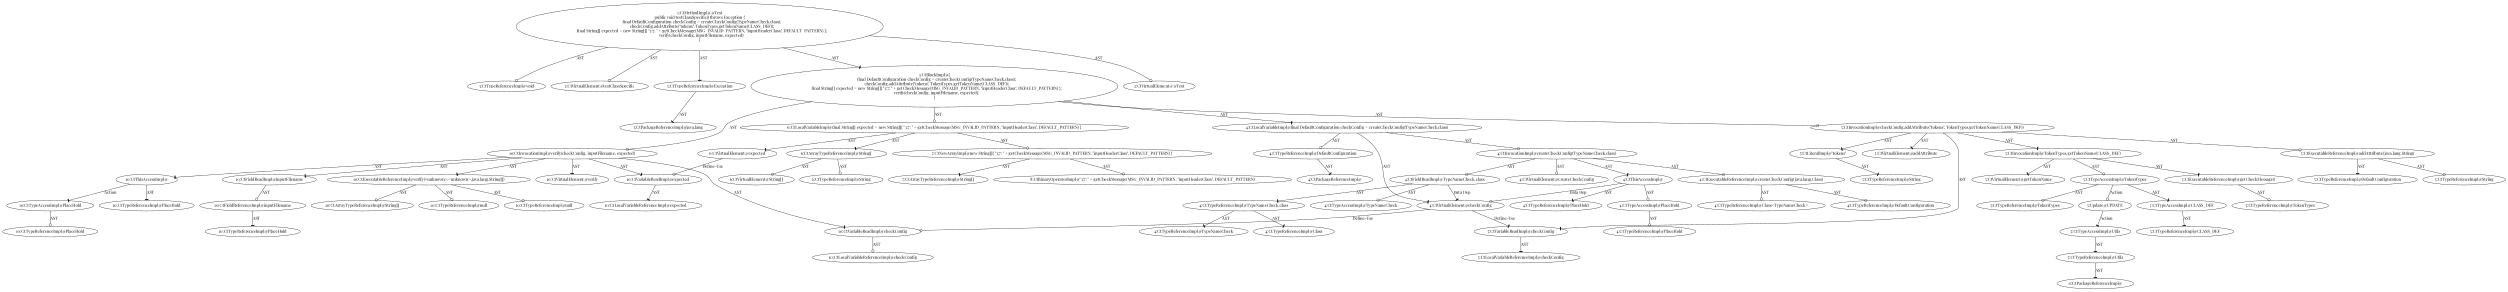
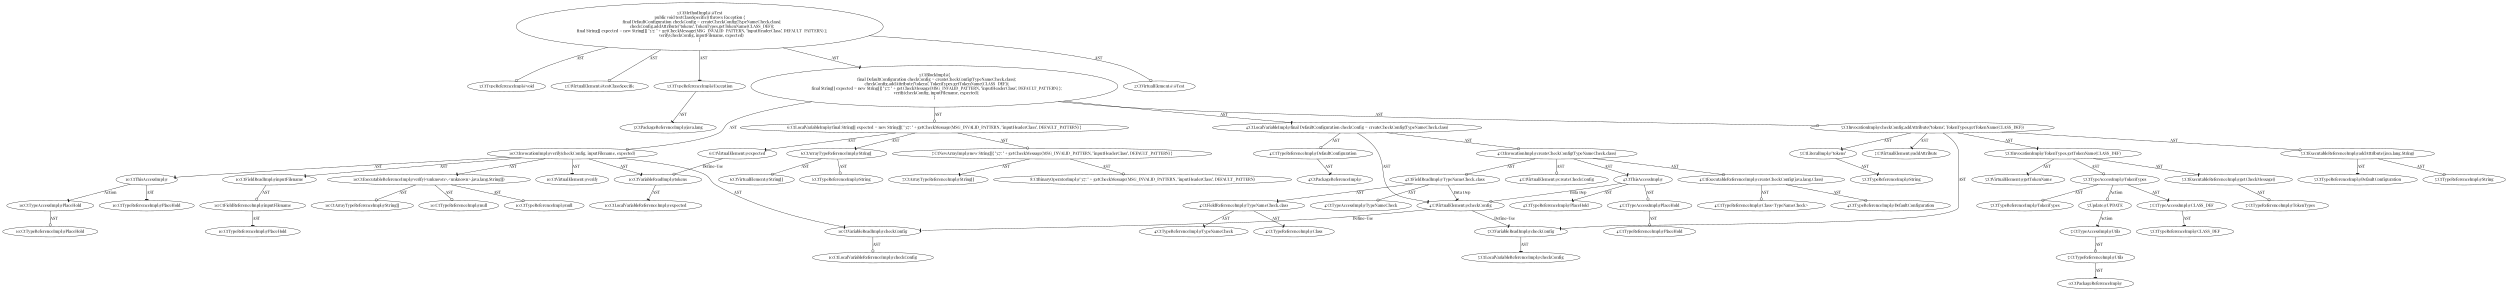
  digraph {
    fontname="Playfair Display"
    node [fontname="Playfair Display" shape=ellipse]
    edge [arrowhead=tee fontname="Playfair Display"]
    n1 [label="3:CtTypeReferenceImpl@void"]
    n2 [label="3:CtVirtualElement@testClassSpecific"]
    n3 [label="3:CtTypeReferenceImpl@Exception"]
    n4 [label="3:CtPackageReferenceImpl@java.lang"]
    n5 [label="4:CtTypeReferenceImpl@DefaultConfiguration"]
    n6 [label="4:CtPackageReferenceImpl@"]
    n7 [label="4:CtExecutableReferenceImpl@createCheckConfig(java.lang.Class)"]
    n8 [label="4:CtTypeReferenceImpl@DefaultConfiguration"]
    n9 [label="4:CtTypeReferenceImpl@Class<TypeNameCheck>"]
    n10 [label="4:CtVirtualElement@createCheckConfig"]
    n11 [label="4:CtTypeAccessImpl@PlaceHold"]
    n12 [label="4:CtTypeReferenceImpl@PlaceHold"]
    n13 [label="4:CtThisAccessImpl@"]
    n14 [label="4:CtTypeReferenceImpl@PlaceHold"]
    n15 [label="4:CtVirtualElement@checkConfig"]
    n16 [label="5:CtVariableReadImpl@checkConfig"]
    n17 [label="10:CtVariableReadImpl@checkConfig"]
-   n18 [label="4:CtTypeReferenceImpl@TypeNameCheck.class"]
+   n18 [label="4:CtFieldReferenceImpl@TypeNameCheck.class"]
    n19 [label="4:CtTypeReferenceImpl@TypeNameCheck"]
    n20 [label="4:CtTypeReferenceImpl@Class"]
    n21 [label="4:CtFieldReadImpl@TypeNameCheck.class"]
    n22 [label="4:CtTypeAccessImpl@TypeNameCheck"]
    n23 [label="4:CtInvocationImpl@createCheckConfig(TypeNameCheck.class)"]
    n24 [label="5:CtLocalVariableReferenceImpl@checkConfig"]
    n25 [label="10:CtLocalVariableReferenceImpl@checkConfig"]
    n26 [label="4:CtLocalVariableImpl@final DefaultConfiguration checkConfig = createCheckConfig(TypeNameCheck.class)"]
    n27 [label="5:CtExecutableReferenceImpl@addAttribute(java.lang.String)"]
    n28 [label="5:CtTypeReferenceImpl@DefaultConfiguration"]
    n29 [label="5:CtTypeReferenceImpl@String"]
    n30 [label="5:CtVirtualElement@addAttribute"]
    n31 [label="5:CtLiteralImpl@\"tokens\""]
    n32 [label="5:CtTypeReferenceImpl@String"]
    n33 [label="5:CtExecutableReferenceImpl@getCheckMessage()"]
    n34 [label="5:CtTypeReferenceImpl@TokenTypes"]
    n35 [label="5:CtVirtualElement@getTokenName"]
    n36 [label="5:CtTypeAccessImpl@TokenTypes"]
    n37 [label="5:CtTypeReferenceImpl@TokenTypes"]
    n38 [label="5:Update@UPDATE"]
    n39 [label="5:CtTypeAccessImpl@CLASS_DEF"]
    n40 [label="5:CtTypeAccessImpl@Utils"]
    n41 [label="5:CtTypeReferenceImpl@CLASS_DEF"]
    n42 [label="5:CtInvocationImpl@TokenTypes.getTokenName(CLASS_DEF)"]
    n43 [label="5:CtInvocationImpl@checkConfig.addAttribute(\"tokens\", TokenTypes.getTokenName(CLASS_DEF))"]
    n44 [label="6:CtVirtualElement@String[]"]
    n45 [label="6:CtArrayTypeReferenceImpl@String[]"]
    n46 [label="6:CtTypeReferenceImpl@String"]
    n47 [label="7:CtNewArrayImpl@new String[]\{ \"3:7: \" + getCheckMessage(MSG_INVALID_PATTERN, \"inputHeaderClass\", DEFAULT_PATTERN) \}"]
    n48 [label="7:CtArrayTypeReferenceImpl@String[]"]
    n49 [label="8:CtBinaryOperatorImpl@\"3:7: \" + getCheckMessage(MSG_INVALID_PATTERN, \"inputHeaderClass\", DEFAULT_PATTERN)"]
    n50 [label="6:CtVirtualElement@expected"]
-   n51 [label="10:CtVariableReadImpl@expected"]
+   n51 [label="10:CtVariableReadImpl@tokens"]
    n52 [label="10:CtLocalVariableReferenceImpl@expected"]
    n53 [label="6:CtLocalVariableImpl@final String[] expected = new String[]\{ \"3:7: \" + getCheckMessage(MSG_INVALID_PATTERN, \"inputHeaderClass\", DEFAULT_PATTERN) \}"]
    n54 [label="10:CtExecutableReferenceImpl@verify(<unknown>,<unknown>,java.lang.String[])"]
    n55 [label="10:CtTypeReferenceImpl@null"]
    n56 [label="10:CtTypeReferenceImpl@null"]
    n57 [label="10:CtArrayTypeReferenceImpl@String[]"]
    n58 [label="10:CtVirtualElement@verify"]
    n59 [label="10:CtTypeAccessImpl@PlaceHold"]
    n60 [label="10:CtTypeReferenceImpl@PlaceHold"]
    n61 [label="10:CtThisAccessImpl@"]
    n62 [label="10:CtTypeReferenceImpl@PlaceHold"]
    n63 [label="10:CtFieldReferenceImpl@inputFilename"]
    n64 [label="10:CtTypeReferenceImpl@PlaceHold"]
    n65 [label="10:CtFieldReadImpl@inputFilename"]
    n66 [label="10:CtInvocationImpl@verify(checkConfig, inputFilename, expected)"]
    n67 [label="3:CtBlockImpl@\{\n    final DefaultConfiguration checkConfig = createCheckConfig(TypeNameCheck.class);\n    checkConfig.addAttribute(\"tokens\", TokenTypes.getTokenName(CLASS_DEF));\n    final String[] expected = new String[]\{ \"3:7: \" + getCheckMessage(MSG_INVALID_PATTERN, \"inputHeaderClass\", DEFAULT_PATTERN) \};\n    verify(checkConfig, inputFilename, expected);\n\}"]
    n68 [label="3:CtMethodImpl@@Test\npublic void testClassSpecific() throws Exception \{\n    final DefaultConfiguration checkConfig = createCheckConfig(TypeNameCheck.class);\n    checkConfig.addAttribute(\"tokens\", TokenTypes.getTokenName(CLASS_DEF));\n    final String[] expected = new String[]\{ \"3:7: \" + getCheckMessage(MSG_INVALID_PATTERN, \"inputHeaderClass\", DEFAULT_PATTERN) \};\n    verify(checkConfig, inputFilename, expected);\n\}"]
    n69 [label="2:CtVirtualElement@@Test"]
    n70 [label="5:CtTypeReferenceImpl@Utils"]
    n71 [label="0:CtPackageReferenceImpl@"]
    n3 -> n4 [label=AST]
    n5 -> n6 [label=AST]
    n7 -> n8 [arrowhead=odot label=AST]
    n7 -> n9 [arrowhead=odot label=AST]
    n11 -> n12 [arrowhead=odot label=AST]
    n13 -> n11 [arrowhead=odot label=AST]
    n13 -> n14 [label=AST]
    n13 -> n15 [arrowhead=odot label="Data Dep"]
    n15 -> n16 [label="Define-Use"]
-   n15 -> n17 [arrowhead=odot label="Define-Use"]
+   n15 -> n17 [label="Define-Use"]
    n16 -> n24 [label=AST]
    n17 -> n25 [arrowhead=odot label=AST]
    n18 -> n19 [label=AST]
    n18 -> n20 [label=AST]
    n21 -> n15 [label="Data Dep"]
    n21 -> n18 [label=AST]
    n21 -> n22 [arrowhead=odot label=AST]
    n23 -> n7 [arrowhead=odot label=AST]
    n23 -> n10 [arrowhead=odot label=AST]
    n23 -> n13 [label=AST]
    n23 -> n21 [arrowhead=odot label=AST]
    n26 -> n5 [arrowhead=odot label=AST]
    n26 -> n15 [label=AST]
    n26 -> n23 [arrowhead=odot label=AST]
    n27 -> n28 [label=AST]
    n27 -> n29 [arrowhead=odot label=AST]
    n31 -> n32 [label=AST]
    n33 -> n34 [arrowhead=odot label=AST]
    n36 -> n37 [arrowhead=odot label=AST]
    n36 -> n38 [arrowhead=odot label=Action]
    n36 -> n39 [label=AST]
    n38 -> n40 [label=Action]
    n39 -> n41 [label=AST]
-   n40 -> n70 [label=AST]
+   n40 -> n70 [arrowhead=odot label=AST]
    n42 -> n33 [label=AST]
    n42 -> n35 [label=AST]
    n42 -> n36 [arrowhead=odot label=AST]
    n43 -> n16 [label=AST]
    n43 -> n27 [arrowhead=odot label=AST]
    n43 -> n30 [label=AST]
    n43 -> n31 [label=AST]
    n43 -> n42 [label=AST]
    n45 -> n44 [arrowhead=odot label=AST]
    n45 -> n46 [arrowhead=odot label=AST]
    n47 -> n48 [label=AST]
    n47 -> n49 [arrowhead=odot label=AST]
    n50 -> n51 [arrowhead=odot label="Define-Use"]
    n51 -> n52 [label=AST]
    n53 -> n45 [label=AST]
    n53 -> n47 [arrowhead=odot label=AST]
    n53 -> n50 [label=AST]
    n54 -> n55 [arrowhead=odot label=AST]
    n54 -> n56 [arrowhead=odot label=AST]
    n54 -> n57 [arrowhead=odot label=AST]
    n59 -> n60 [arrowhead=odot label=AST]
    n61 -> n59 [label=Action]
    n61 -> n62 [label=AST]
    n63 -> n64 [label=AST]
    n65 -> n63 [arrowhead=odot label=AST]
    n66 -> n17 [label=AST]
    n66 -> n51 [label=AST]
    n66 -> n54 [label=AST]
    n66 -> n58 [label=AST]
    n66 -> n61 [label=AST]
    n66 -> n65 [label=AST]
    n67 -> n26 [label=AST]
    n67 -> n43 [arrowhead=odot label=AST]
    n67 -> n53 [arrowhead=odot label=AST]
    n67 -> n66 [arrowhead=odot label=AST]
    n68 -> n1 [arrowhead=odot label=AST]
    n68 -> n2 [arrowhead=odot label=AST]
    n68 -> n3 [label=AST]
    n68 -> n67 [label=AST]
    n68 -> n69 [arrowhead=odot label=AST]
    n70 -> n71 [label=AST]
  }
